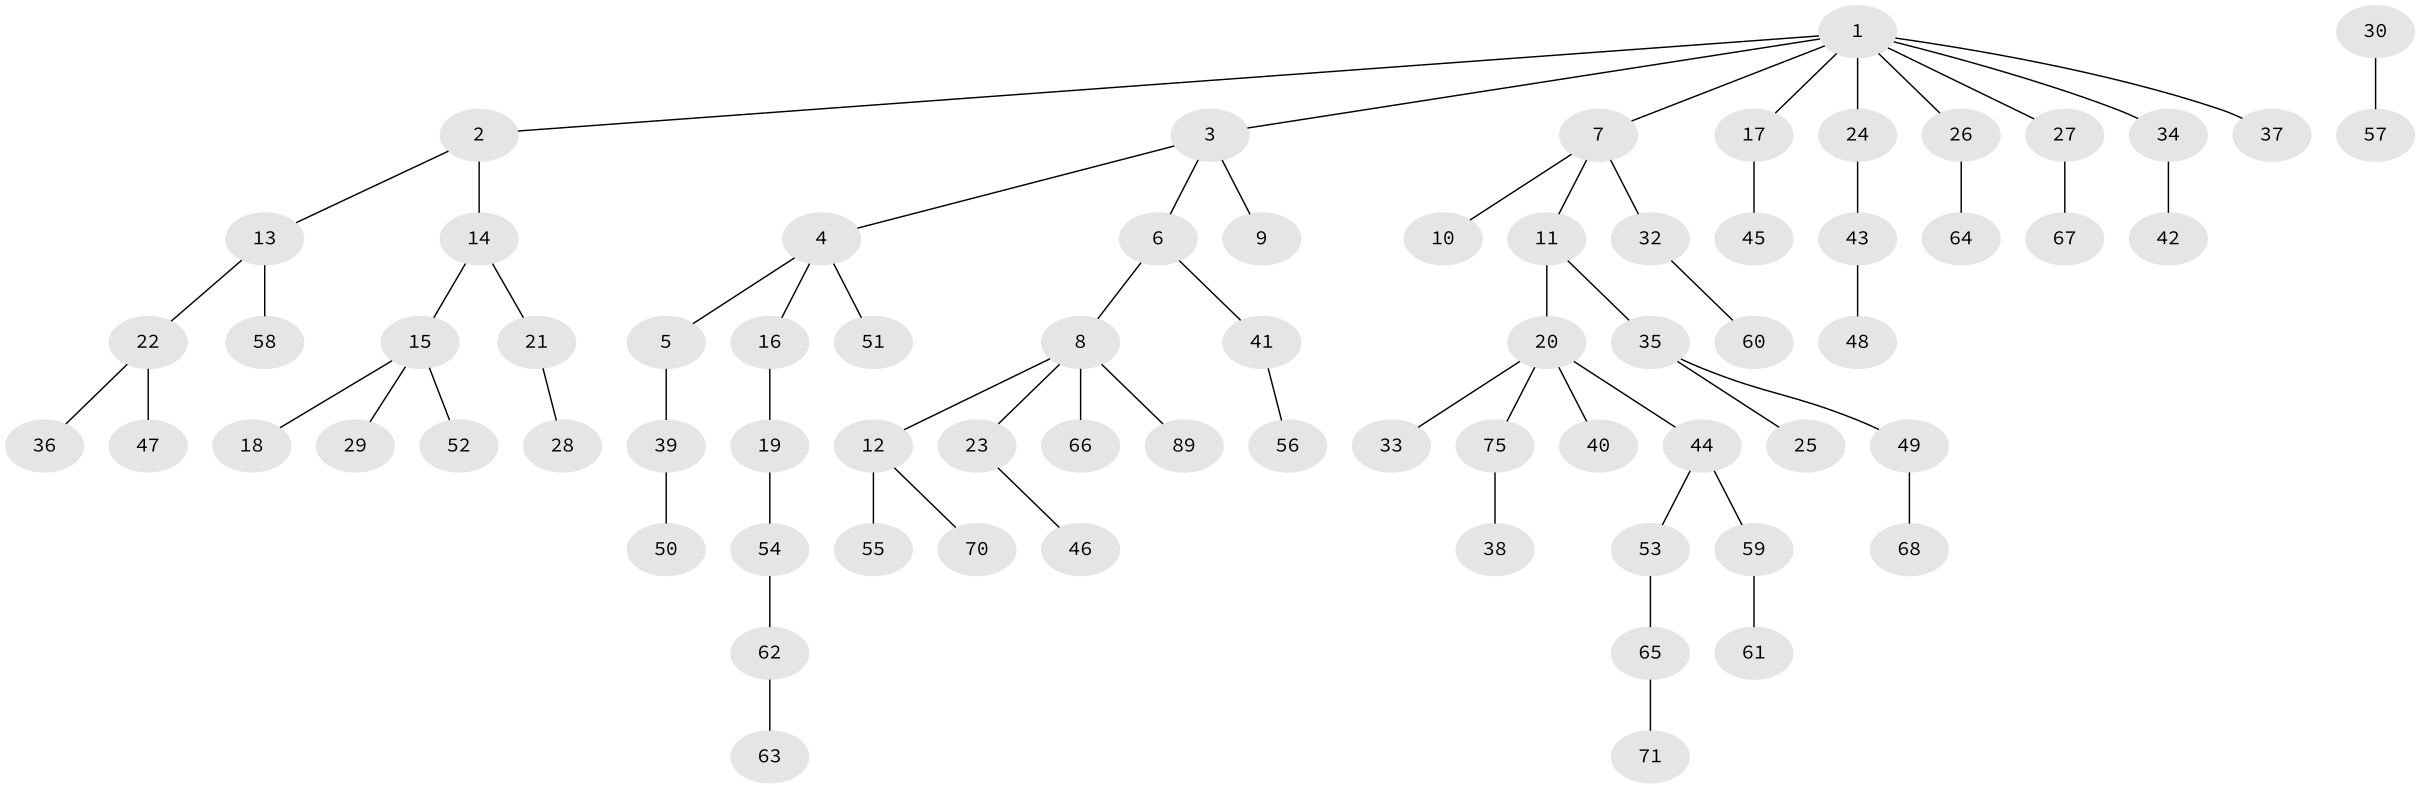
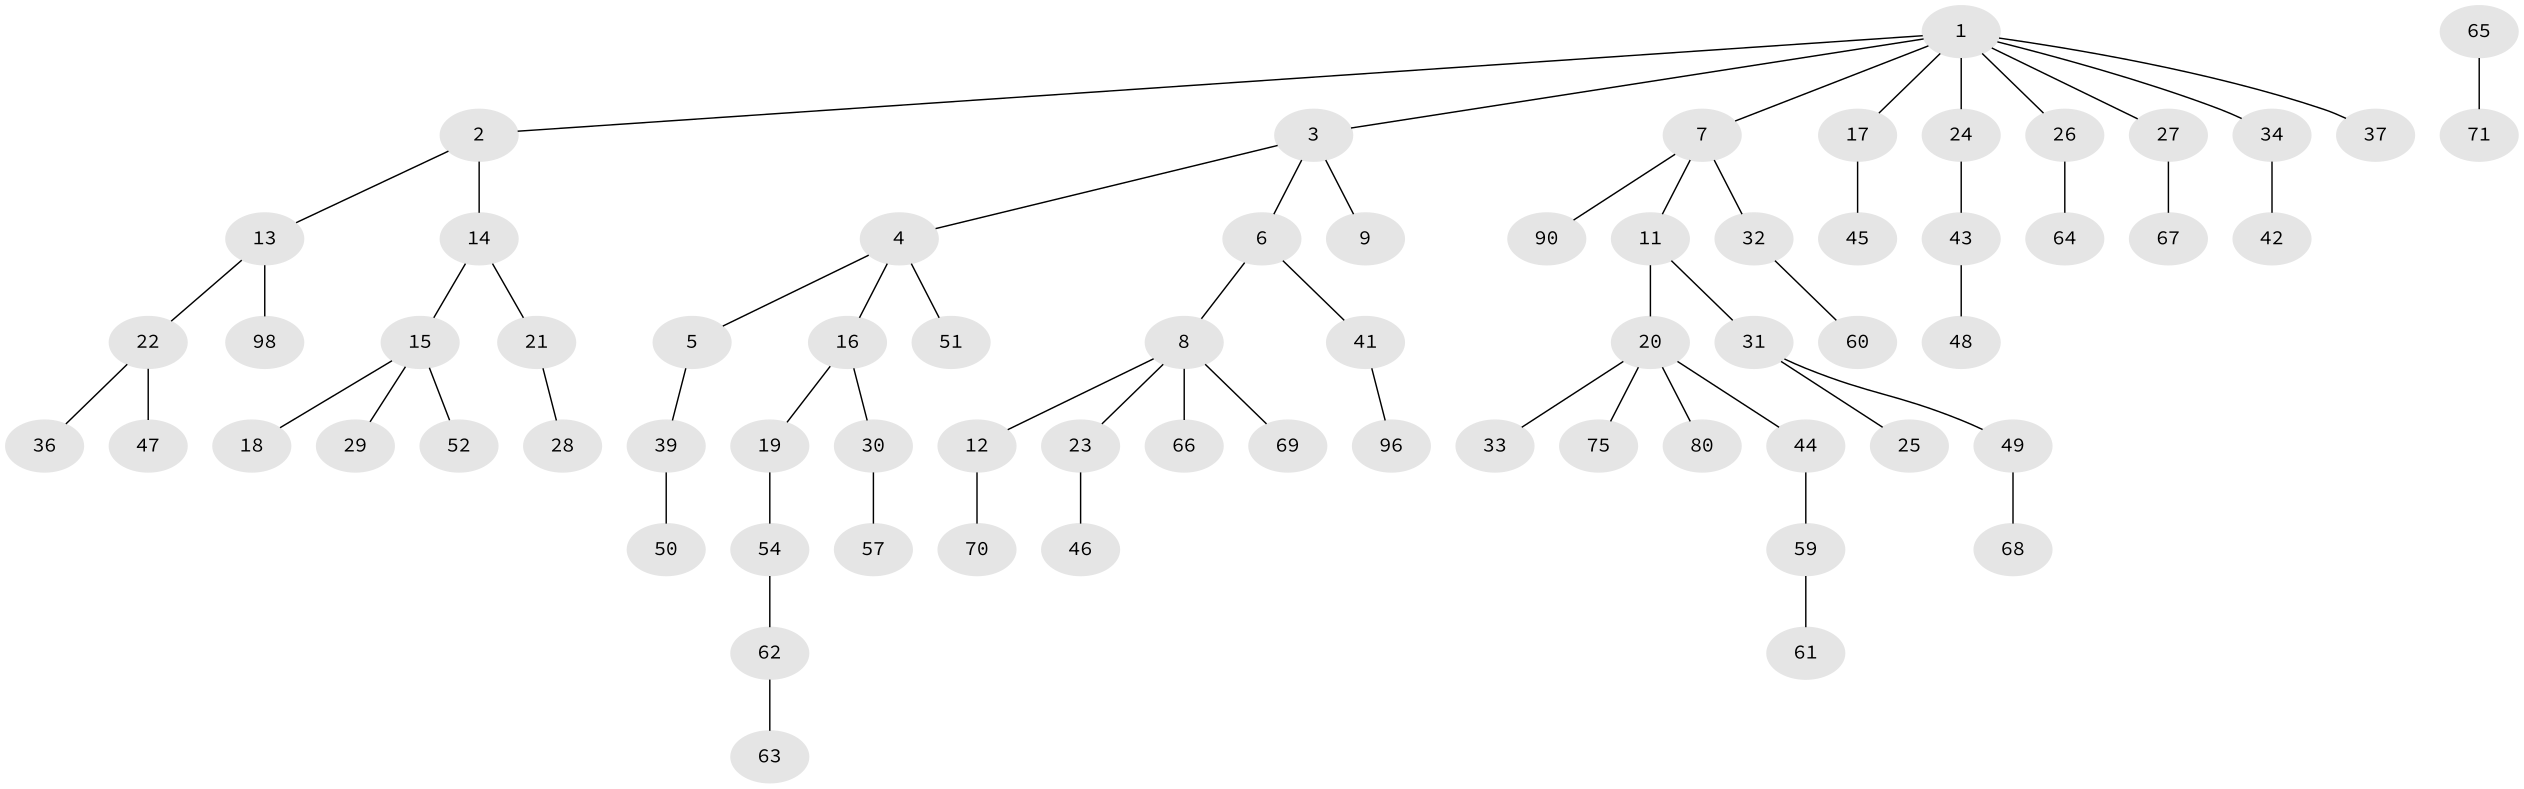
  graph {
    fontname="Source Code Pro"
    node [color=gray90 fontname="Source Code Pro" style=filled]
    edge [fontname="Source Code Pro"]
    1
    2
    3
    7
    17
    24
    26
    27
    34
    37
    13
    14
    4
    6
    9
-   10
+   10 [label=90]
    11
    32
    45
    43
    64
    67
    42
    22
-   58
+   58 [label=98]
    15
    21
    5
    16
    51
    8
    41
    39
    19
    30
    12
    23
    66
-   69 [label=89]
-   56
+   69
+   56 [label=96]
    20
-   31 [label=35]
+   31
    60
-   55
    70
    46
    33
    n48 [label=75]
-   40
+   40 [label=80]
    44
    25
    49
    36
    47
    18
    29
    52
    28
    54
    57
    50
    62
-   38
-   53
    59
    48
    68
    65
    61
    71
    63
    1 -- 2
    1 -- 3
    1 -- 7
    1 -- 17
    1 -- 24
    1 -- 26
    1 -- 27
    1 -- 34
    1 -- 37
    2 -- 13
    2 -- 14
    3 -- 4
    3 -- 6
    3 -- 9
    7 -- 10
    7 -- 11
    7 -- 32
    17 -- 45
    24 -- 43
    26 -- 64
    27 -- 67
    34 -- 42
    13 -- 22
    13 -- 58
    14 -- 15
    14 -- 21
    4 -- 5
    4 -- 16
    4 -- 51
    6 -- 8
    6 -- 41
    11 -- 20
    11 -- 31
    32 -- 60
    43 -- 48
    22 -- 36
    22 -- 47
    15 -- 18
    15 -- 29
    15 -- 52
    21 -- 28
    5 -- 39
    16 -- 19
+   16 -- 30
    8 -- 12
    8 -- 23
    8 -- 66
    8 -- 69
    41 -- 56
    39 -- 50
    19 -- 54
    30 -- 57
-   12 -- 55
    12 -- 70
    23 -- 46
    20 -- 33
    20 -- n48
    20 -- 40
    20 -- 44
    31 -- 25
    31 -- 49
-   n48 -- 38
-   44 -- 53
    44 -- 59
    49 -- 68
    54 -- 62
    62 -- 63
-   53 -- 65
    59 -- 61
    65 -- 71
  }
